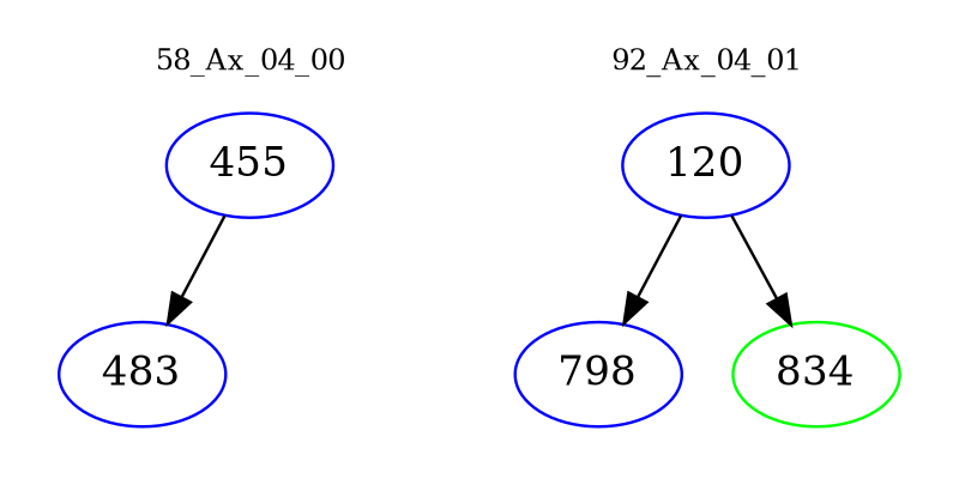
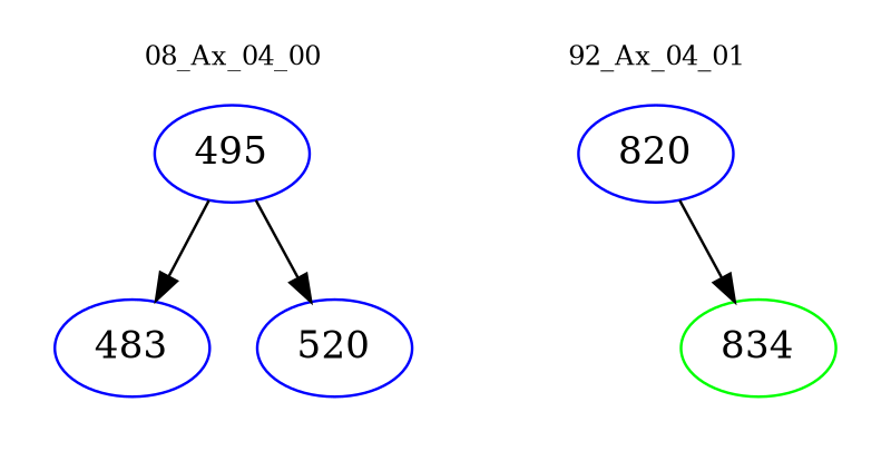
  digraph {
    node [color=blue]
    edge [color=black]
-   n1 [label=455]
+   n1 [label=495]
    n2 [label=483]
-   n4 [label=120]
-   n5 [label=798]
+   n3 [label=520]
+   n4 [label=820]
    n6 [color=green label=834]
    subgraph cluster_1 {
      color=white
      fontsize=10
-     label="58_Ax_04_00"
+     label="08_Ax_04_00"
      n1
      n2
+     n3
    }
    subgraph cluster_2 {
      color=white
      fontsize=10
      label="92_Ax_04_01"
      n4
-     n5
      n6
    }
    n1 -> n2
-   n4 -> n5
+   n1 -> n3
    n4 -> n6
  }
